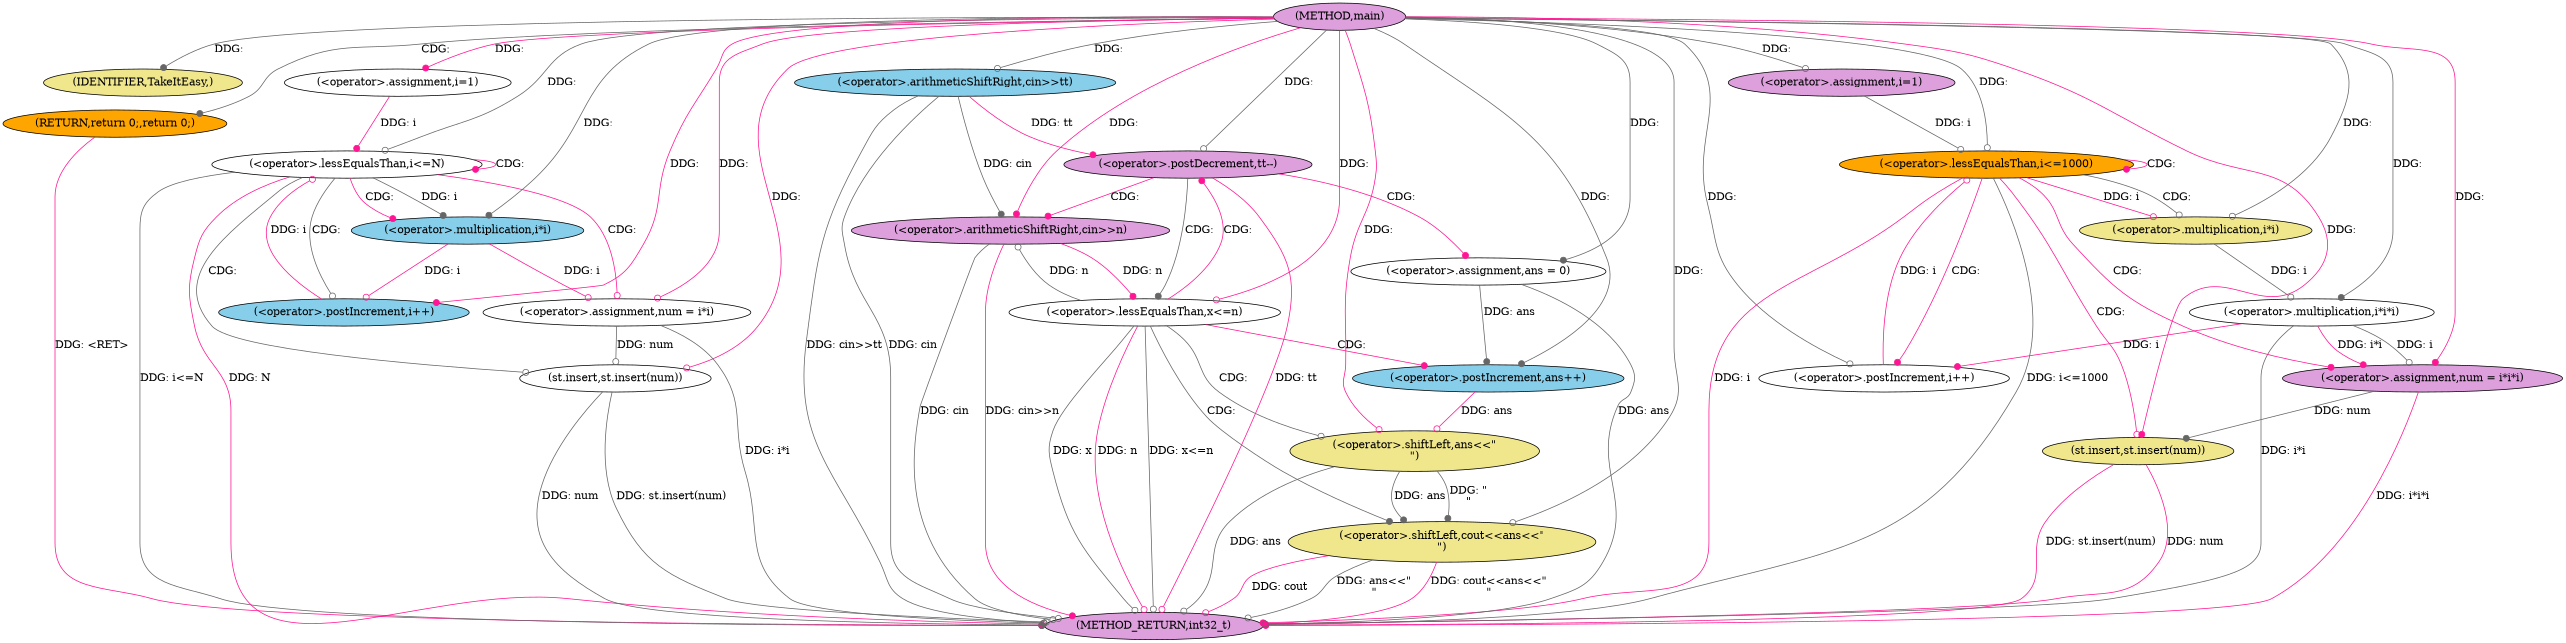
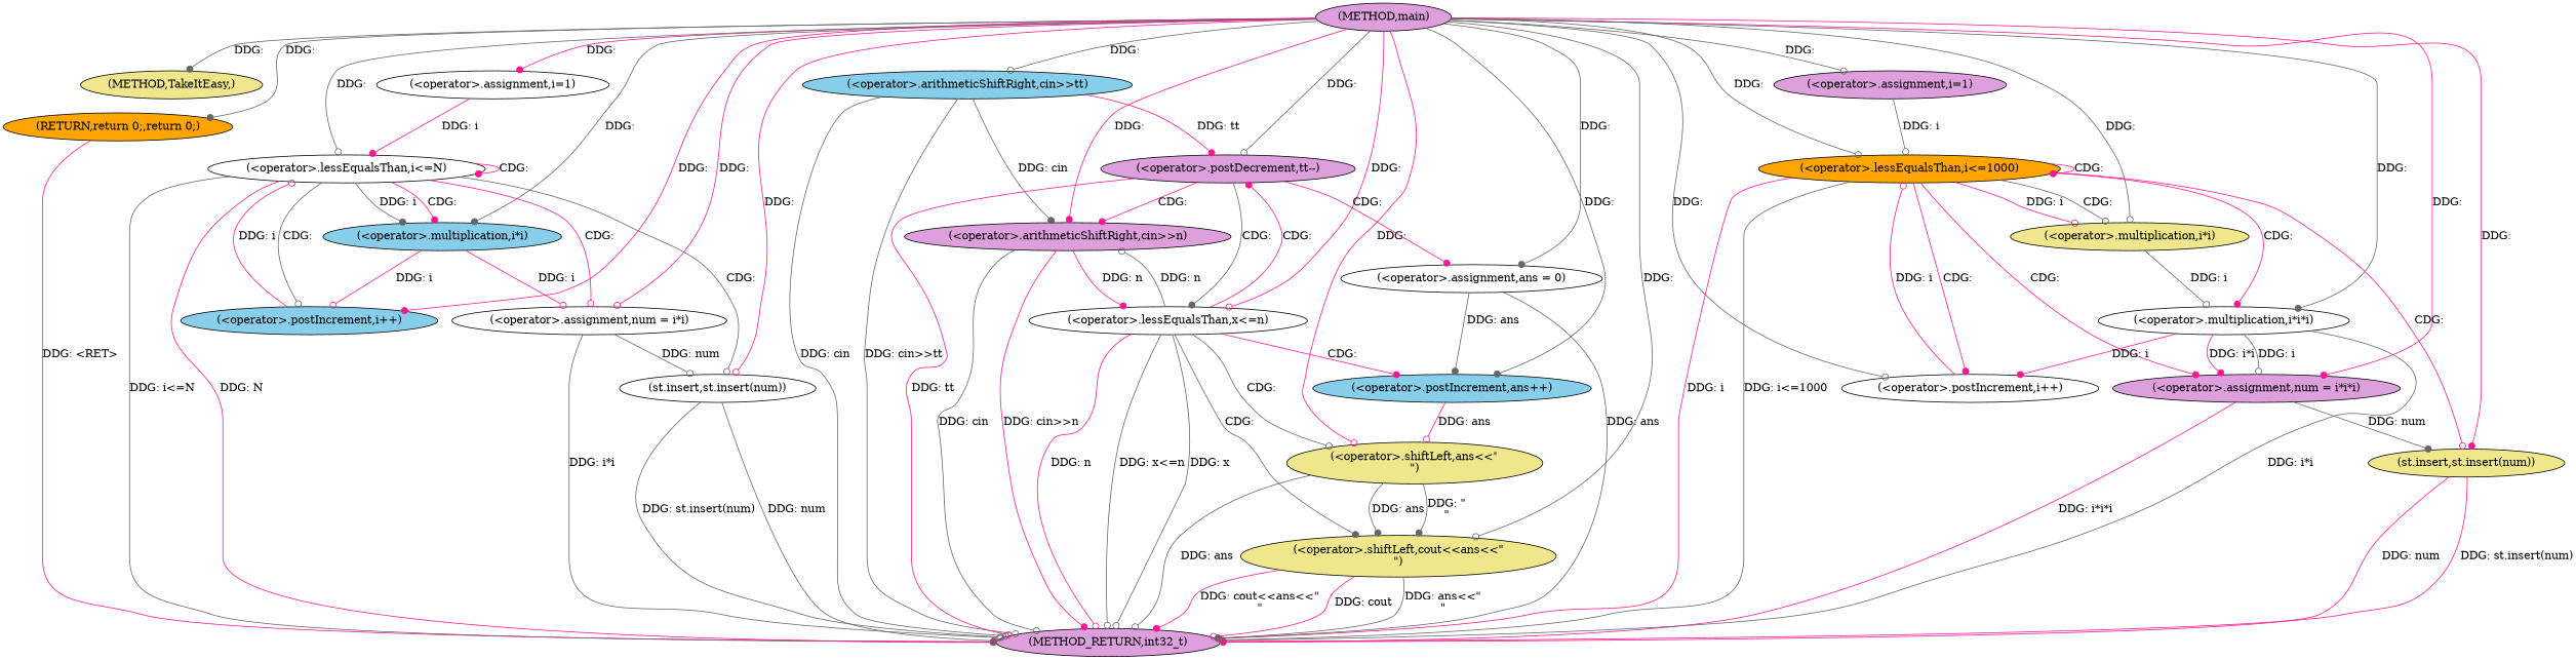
  digraph {
    node [fillcolor=white style=filled]
    edge [arrowhead=odot color=gray40]
    n1 [fillcolor=plum label="(METHOD,main)"]
-   n2 [fillcolor=khaki label="(IDENTIFIER,TakeItEasy,)"]
+   n2 [fillcolor=khaki label="(METHOD,TakeItEasy,)"]
    n3 [fillcolor=skyblue label="(<operator>.arithmeticShiftRight,cin>>tt)"]
    n4 [fillcolor=orange label="(RETURN,return 0;,return 0;)"]
    n5 [label="(<operator>.assignment,i=1)"]
    n6 [label="(<operator>.lessEqualsThan,i<=N)"]
    n7 [fillcolor=skyblue label="(<operator>.postIncrement,i++)"]
    n8 [fillcolor=plum label="(<operator>.assignment,i=1)"]
    n9 [fillcolor=orange label="(<operator>.lessEqualsThan,i<=1000)"]
    n10 [label="(<operator>.postIncrement,i++)"]
    n11 [fillcolor=plum label="(<operator>.postDecrement,tt--)"]
    n12 [label="(<operator>.assignment,num = i*i)"]
    n13 [label="(st.insert,st.insert(num))"]
    n14 [fillcolor=plum label="(<operator>.assignment,num = i*i*i)"]
    n15 [fillcolor=khaki label="(st.insert,st.insert(num))"]
    n16 [fillcolor=plum label="(<operator>.arithmeticShiftRight,cin>>n)"]
    n17 [label="(<operator>.assignment,ans = 0)"]
    n18 [fillcolor=khaki label="(<operator>.shiftLeft,cout<<ans<<\"\n\")"]
    n19 [fillcolor=skyblue label="(<operator>.multiplication,i*i)"]
    n20 [label="(<operator>.multiplication,i*i*i)"]
    n21 [label="(<operator>.lessEqualsThan,x<=n)"]
    n22 [fillcolor=skyblue label="(<operator>.postIncrement,ans++)"]
    n23 [fillcolor=khaki label="(<operator>.shiftLeft,ans<<\"\n\")"]
    n24 [fillcolor=khaki label="(<operator>.multiplication,i*i)"]
    n25 [fillcolor=plum label="(METHOD_RETURN,int32_t)"]
    n1 -> n2 [arrowhead=dot label="DDG: "]
    n1 -> n3 [label="DDG: "]
-   n1 -> n4 [arrowhead=dot label="CDG: "]
+   n1 -> n4 [arrowhead=dot label="DDG: "]
    n1 -> n5 [arrowhead=dot color=deeppink label="DDG: "]
    n1 -> n6 [label="DDG: "]
    n1 -> n7 [arrowhead=dot color=deeppink label="DDG: "]
    n1 -> n8 [label="DDG: "]
    n1 -> n9 [label="DDG: "]
    n1 -> n10 [label="DDG: "]
    n1 -> n11 [label="DDG: "]
    n1 -> n12 [color=deeppink label="DDG: "]
    n1 -> n13 [color=deeppink label="DDG: "]
    n1 -> n14 [arrowhead=dot color=deeppink label="DDG: "]
    n1 -> n15 [arrowhead=dot color=deeppink label="DDG: "]
    n1 -> n16 [arrowhead=dot color=deeppink label="DDG: "]
    n1 -> n17 [arrowhead=dot label="DDG: "]
    n1 -> n18 [label="DDG: "]
    n1 -> n19 [arrowhead=dot label="DDG: "]
    n1 -> n20 [arrowhead=dot label="DDG: "]
    n1 -> n21 [color=deeppink label="DDG: "]
    n1 -> n22 [arrowhead=dot label="DDG: "]
    n1 -> n23 [color=deeppink label="DDG: "]
    n1 -> n24 [label="DDG: "]
    n3 -> n11 [arrowhead=dot color=deeppink label="DDG: tt"]
    n3 -> n16 [arrowhead=dot label="DDG: cin"]
    n3 -> n25 [label="DDG: cin"]
    n3 -> n25 [label="DDG: cin>>tt"]
    n4 -> n25 [arrowhead=dot color=deeppink label="DDG: <RET>"]
    n5 -> n6 [arrowhead=dot color=deeppink label="DDG: i"]
    n6 -> n6 [arrowhead=dot color=deeppink label="CDG: "]
    n6 -> n7 [label="CDG: "]
    n6 -> n12 [color=deeppink label="CDG: "]
    n6 -> n13 [label="CDG: "]
    n6 -> n19 [arrowhead=dot label="DDG: i"]
    n6 -> n19 [arrowhead=dot color=deeppink label="CDG: "]
    n6 -> n25 [arrowhead=dot label="DDG: i<=N"]
    n6 -> n25 [color=deeppink label="DDG: N"]
    n7 -> n6 [color=deeppink label="DDG: i"]
    n8 -> n9 [label="DDG: i"]
    n9 -> n9 [arrowhead=dot color=deeppink label="CDG: "]
    n9 -> n10 [arrowhead=dot color=deeppink label="CDG: "]
    n9 -> n14 [arrowhead=dot color=deeppink label="CDG: "]
    n9 -> n15 [color=deeppink label="CDG: "]
+   n9 -> n20 [arrowhead=dot color=deeppink label="CDG: "]
    n9 -> n24 [color=deeppink label="DDG: i"]
    n9 -> n24 [label="CDG: "]
    n9 -> n25 [arrowhead=dot color=deeppink label="DDG: i"]
    n9 -> n25 [label="DDG: i<=1000"]
    n10 -> n9 [color=deeppink label="DDG: i"]
    n11 -> n16 [arrowhead=dot color=deeppink label="CDG: "]
    n11 -> n17 [arrowhead=dot color=deeppink label="CDG: "]
    n11 -> n21 [arrowhead=dot label="CDG: "]
    n11 -> n25 [color=deeppink label="DDG: tt"]
    n12 -> n13 [label="DDG: num"]
    n12 -> n25 [label="DDG: i*i"]
    n13 -> n25 [label="DDG: num"]
    n13 -> n25 [label="DDG: st.insert(num)"]
    n14 -> n15 [arrowhead=dot label="DDG: num"]
    n14 -> n25 [arrowhead=dot color=deeppink label="DDG: i*i*i"]
    n15 -> n25 [color=deeppink label="DDG: num"]
    n15 -> n25 [arrowhead=dot color=deeppink label="DDG: st.insert(num)"]
    n16 -> n21 [arrowhead=dot color=deeppink label="DDG: n"]
    n16 -> n25 [label="DDG: cin"]
    n16 -> n25 [arrowhead=dot color=deeppink label="DDG: cin>>n"]
    n17 -> n22 [arrowhead=dot label="DDG: ans"]
    n17 -> n25 [arrowhead=dot label="DDG: ans"]
    n18 -> n25 [label="DDG: ans<<\"\n\""]
    n18 -> n25 [arrowhead=dot color=deeppink label="DDG: cout<<ans<<\"\n\""]
    n18 -> n25 [color=deeppink label="DDG: cout"]
    n19 -> n7 [color=deeppink label="DDG: i"]
    n19 -> n12 [color=deeppink label="DDG: i"]
    n20 -> n10 [arrowhead=dot color=deeppink label="DDG: i"]
    n20 -> n14 [arrowhead=dot color=deeppink label="DDG: i*i"]
    n20 -> n14 [label="DDG: i"]
    n20 -> n25 [label="DDG: i*i"]
    n21 -> n11 [arrowhead=dot color=deeppink label="CDG: "]
    n21 -> n16 [label="DDG: n"]
    n21 -> n18 [arrowhead=dot label="CDG: "]
    n21 -> n22 [arrowhead=dot color=deeppink label="CDG: "]
    n21 -> n23 [label="CDG: "]
    n21 -> n25 [color=deeppink label="DDG: n"]
    n21 -> n25 [label="DDG: x<=n"]
    n21 -> n25 [label="DDG: x"]
    n22 -> n23 [color=deeppink label="DDG: ans"]
    n23 -> n18 [arrowhead=dot label="DDG: ans"]
    n23 -> n18 [arrowhead=dot label="DDG: \"\n\""]
    n23 -> n25 [label="DDG: ans"]
    n24 -> n20 [label="DDG: i"]
  }
